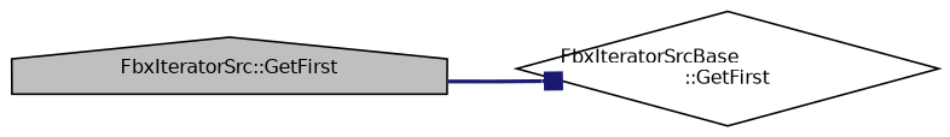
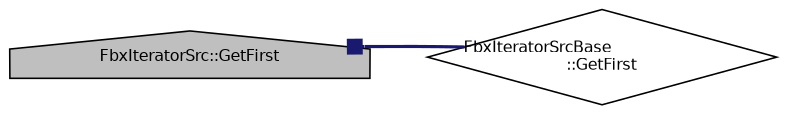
  digraph {
    rankdir=LR
    node [color=black fontname=Helvetica fontsize=10 style=filled]
    n1 [fillcolor=grey75 fontcolor=black height=0.2 label="FbxIteratorSrc::GetFirst" shape=house width=0.4]
    n2 [fillcolor=white height=0.2 label="FbxIteratorSrcBase\l::GetFirst" shape=diamond width=0.4]
-   n1 -> n2 [color=midnightblue fontname=Helvetica fontsize=10 labelfontname=Helvetica labelfontsize=10 style=bold arrowhead=box]
+   n2 -> n1 [color=midnightblue fontname=Helvetica fontsize=10 labelfontname=Helvetica labelfontsize=10 style=bold arrowhead=box]
  }
